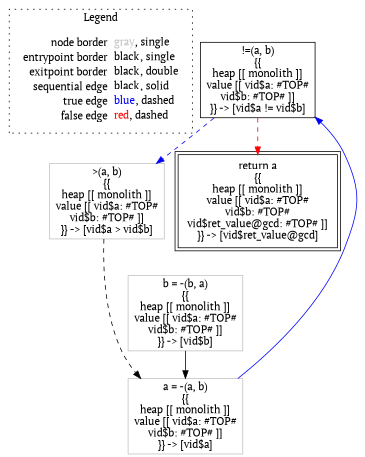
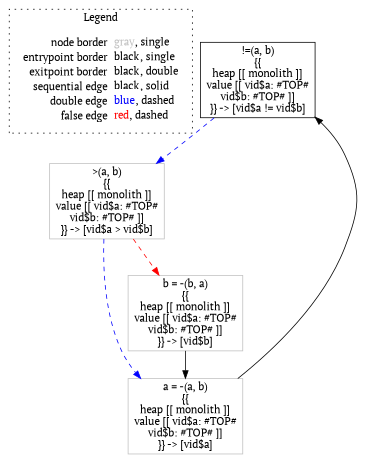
  digraph {
    fontname="PT Serif"
    node [fontname="PT Serif" shape=rect color=gray]
    edge [color=blue fontname="PT Serif" style=dashed]
-   n1 [label=<<table border="0" cellpadding="2" cellspacing="0" cellborder="0"><tr><td align="right">node border&nbsp;</td><td align="left"><font color="gray">gray</font>, single</td></tr><tr><td align="right">entrypoint border&nbsp;</td><td align="left"><font color="black">black</font>, single</td></tr><tr><td align="right">exitpoint border&nbsp;</td><td align="left"><font color="black">black</font>, double</td></tr><tr><td align="right">sequential edge&nbsp;</td><td align="left"><font color="black">black</font>, solid</td></tr><tr><td align="right">true edge&nbsp;</td><td align="left"><font color="blue">blue</font>, dashed</td></tr><tr><td align="right">false edge&nbsp;</td><td align="left"><font color="red">red</font>, dashed</td></tr></table>> shape=plaintext color=""]
+   n1 [label=<<table border="0" cellpadding="2" cellspacing="0" cellborder="0"><tr><td align="right">node border&nbsp;</td><td align="left"><font color="gray">gray</font>, single</td></tr><tr><td align="right">entrypoint border&nbsp;</td><td align="left"><font color="black">black</font>, single</td></tr><tr><td align="right">exitpoint border&nbsp;</td><td align="left"><font color="black">black</font>, double</td></tr><tr><td align="right">sequential edge&nbsp;</td><td align="left"><font color="black">black</font>, solid</td></tr><tr><td align="right">double edge&nbsp;</td><td align="left"><font color="blue">blue</font>, dashed</td></tr><tr><td align="right">false edge&nbsp;</td><td align="left"><font color="red">red</font>, dashed</td></tr></table>> shape=plaintext color=""]
    n2 [color=black label=<!=(a, b)<BR/>{{<BR/>heap [[ monolith ]]<BR/>value [[ vid$a: #TOP#<BR/>vid$b: #TOP# ]]<BR/>}} -&gt; [vid$a != vid$b]>]
    n3 [label=<&gt;(a, b)<BR/>{{<BR/>heap [[ monolith ]]<BR/>value [[ vid$a: #TOP#<BR/>vid$b: #TOP# ]]<BR/>}} -&gt; [vid$a &gt; vid$b]>]
-   n4 [color=black label=<return a<BR/>{{<BR/>heap [[ monolith ]]<BR/>value [[ vid$a: #TOP#<BR/>vid$b: #TOP#<BR/>vid$ret_value@gcd: #TOP# ]]<BR/>}} -&gt; [vid$ret_value@gcd]> peripheries=2]
    n5 [label=<a = -(a, b)<BR/>{{<BR/>heap [[ monolith ]]<BR/>value [[ vid$a: #TOP#<BR/>vid$b: #TOP# ]]<BR/>}} -&gt; [vid$a]>]
    n6 [label=<b = -(b, a)<BR/>{{<BR/>heap [[ monolith ]]<BR/>value [[ vid$a: #TOP#<BR/>vid$b: #TOP# ]]<BR/>}} -&gt; [vid$b]>]
    subgraph cluster_1 {
      label=Legend
      style=dotted
      n1
    }
    n2 -> n3
-   n2 -> n4 [color=red]
-   n3 -> n5 [color=black]
-   n5 -> n2 [style=""]
+   n3 -> n5
+   n3 -> n6 [color=red]
+   n5 -> n2 [color=black style=""]
    n6 -> n5 [color=black style=""]
  }
